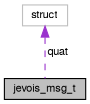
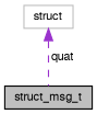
  digraph {
    node [fontname=FreeSans fontsize=10 shape=record style=filled]
-   n1 [color=black fillcolor=grey75 fontcolor=black height=0.2 label=jevois_msg_t width=0.4]
+   n1 [color=black fillcolor=grey75 fontcolor=black height=0.2 label=struct_msg_t width=0.4]
    n2 [color=grey75 fillcolor=white height=0.2 label=struct width=0.4]
    n2 -> n1 [color=darkorchid3 dir=back fontname=FreeSans fontsize=10 label=" quat" labelfontname=FreeSans labelfontsize=10 style=dashed]
  }
